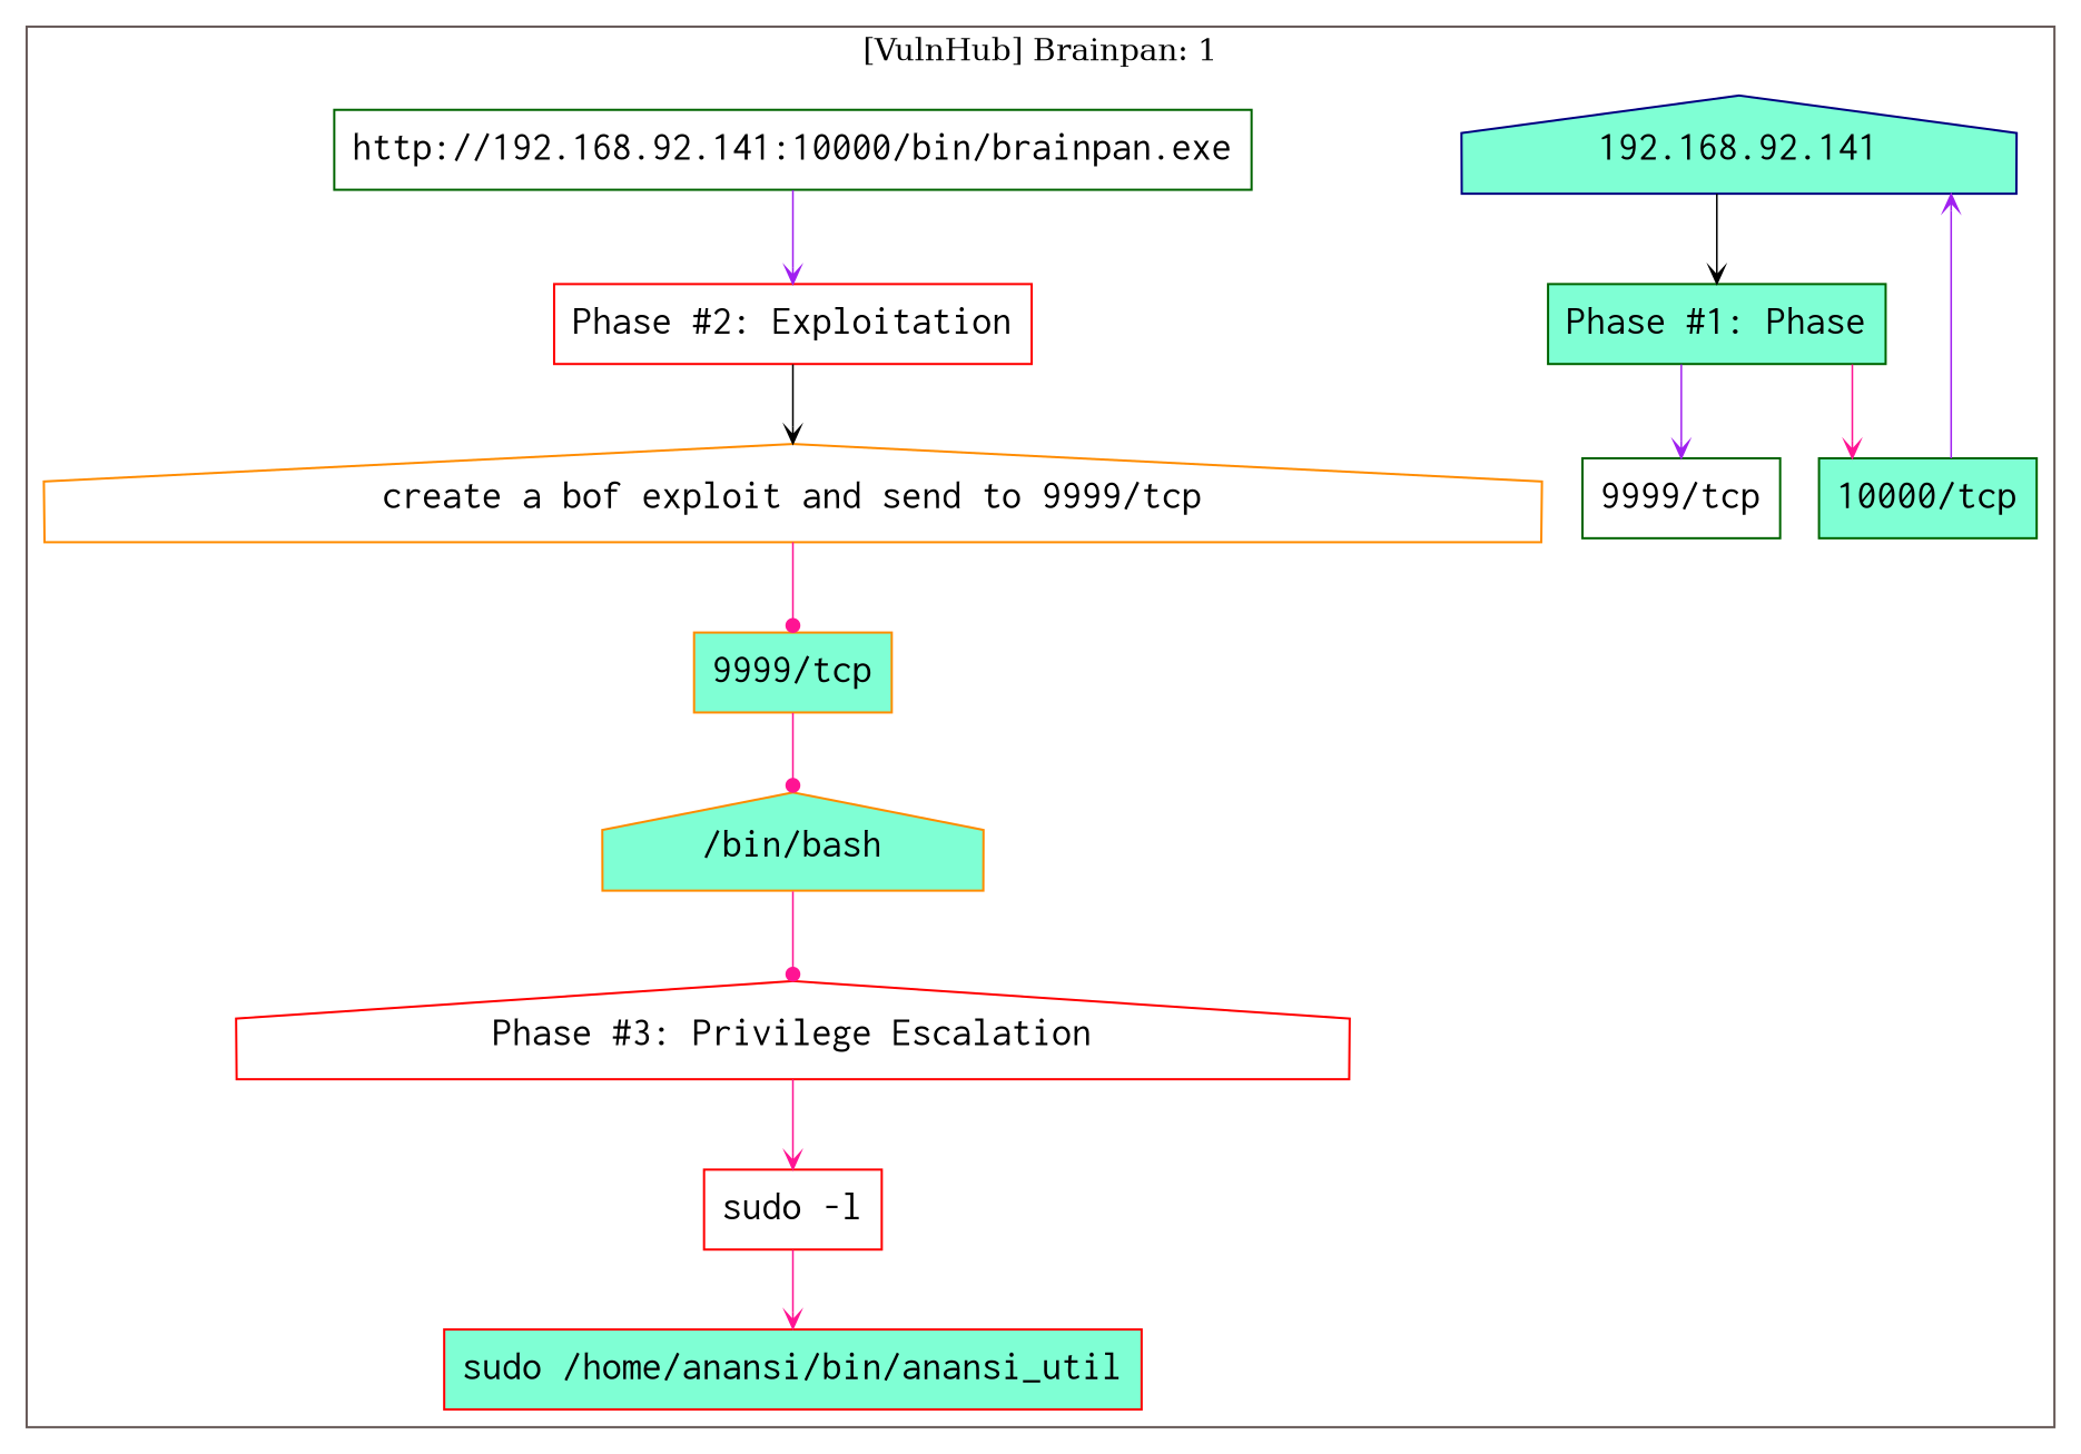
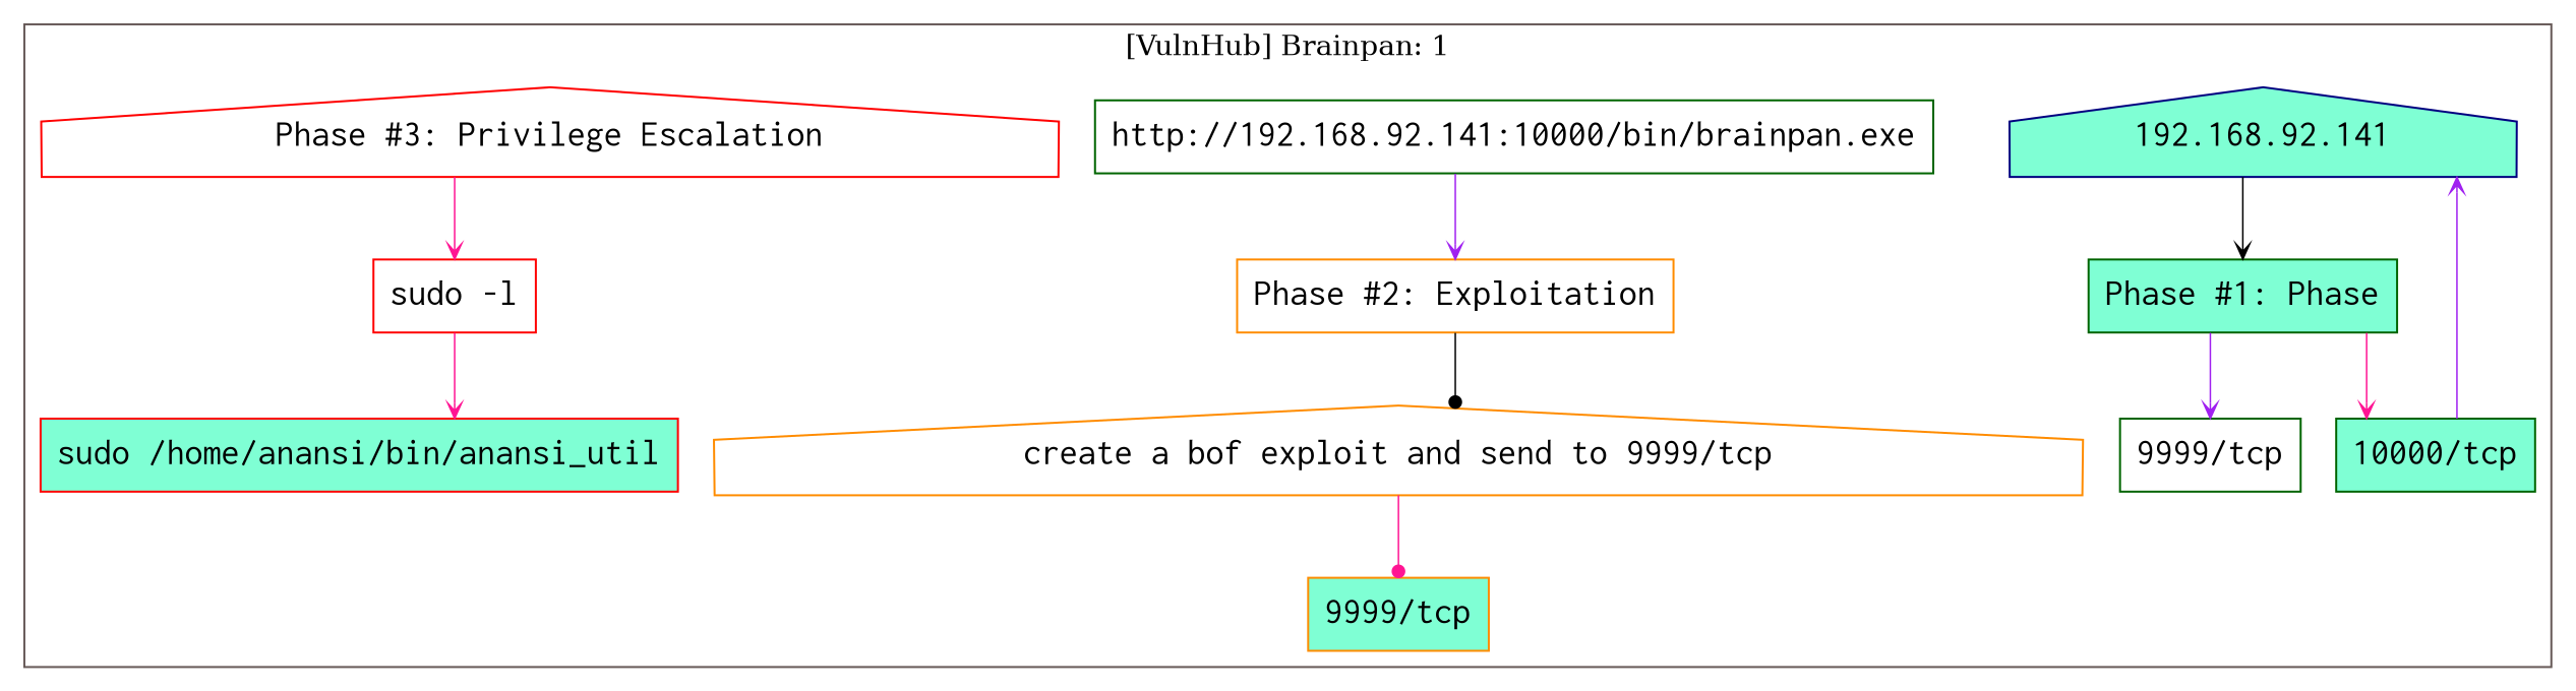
  digraph {
    bgcolor="#ffffff"
    fixedsize=true
    nodesdictep=1.0
    splines=ortho
    node [color=darkgreen fillcolor=aquamarine fontname=courier fontsize=18 shape=box style="filled,solid"]
    edge [arrowhead=vee arrowsize=0.75 color=deeppink penwidth=0.75 style=solid]
    n1 [color=navyblue label="192.168.92.141" shape=house width=0.25]
    n2 [label="Phase #1: Phase" width=0.25]
    n3 [color=red fillcolor=white label="sudo -l" width=0.25]
    n4 [color=red label="sudo /home/anansi/bin/anansi_util" width=0.25]
    n5 [fillcolor=white label="9999/tcp" width=0.25]
    n6 [label="10000/tcp" width=0.25]
    n7 [fillcolor=white label="http://192.168.92.141:10000/bin/brainpan.exe" width=0.25]
-   n8 [color=red fillcolor=white label="Phase #2: Exploitation" width=0.25]
+   n8 [color=darkorange fillcolor=white label="Phase #2: Exploitation" width=0.25]
    n9 [color=darkorange fillcolor=white label="create a bof exploit and send to 9999/tcp" shape=house width=0.25]
    n10 [color=darkorange label="9999/tcp" width=0.25]
-   n11 [color=darkorange label="/bin/bash" shape=house width=0.25]
    n12 [color=red fillcolor=white label="Phase #3: Privilege Escalation" shape=house width=0.25]
    subgraph cluster_1 {
      color="#665957"
      label="[VulnHub] Brainpan: 1"
      n1
      n2
      n3
      n4
      n5
      n6
      n7
      n8
      n9
      n10
-     n11
      n12
    }
    n1 -> n2 [color=black]
    n2 -> n5 [color=purple]
    n2 -> n6
    n3 -> n4
    n6 -> n1 [color=purple]
    n7 -> n8 [color=purple]
-   n8 -> n9 [color=black]
+   n8 -> n9 [arrowhead=dot color=black]
    n9 -> n10 [arrowhead=dot]
-   n10 -> n11 [arrowhead=dot]
-   n11 -> n12 [arrowhead=dot]
    n12 -> n3
  }
